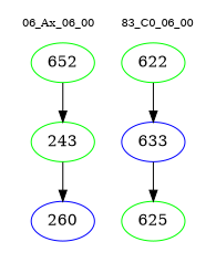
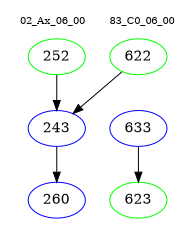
  digraph {
    node [color=green]
    edge [color=black]
-   n1 [label=652]
-   n2 [label=243]
+   n1 [label=252]
+   n2 [color=blue label=243]
    n3 [color=blue label=260]
    n4 [label=622]
    n5 [color=blue label=633]
-   n6 [label=625]
+   n6 [label=623]
    subgraph cluster_1 {
      color=white
      fontsize=10
-     label="06_Ax_06_00"
+     label="02_Ax_06_00"
      n1
      n2
      n3
    }
    subgraph cluster_2 {
      color=white
      fontsize=10
      label="83_C0_06_00"
      n4
      n5
      n6
    }
    n1 -> n2
    n2 -> n3
-   n4 -> n5
+   n4 -> n2
    n5 -> n6
  }
